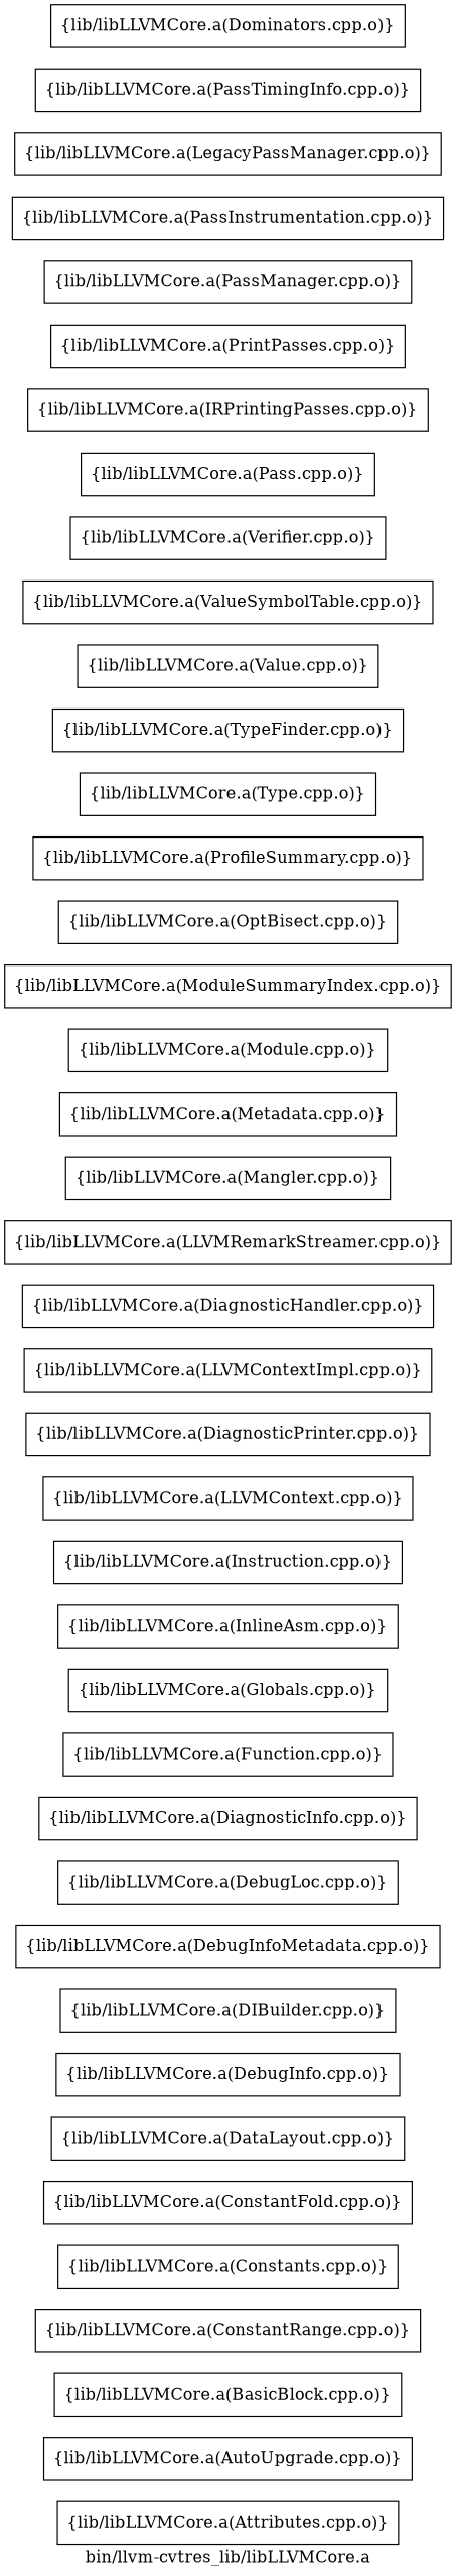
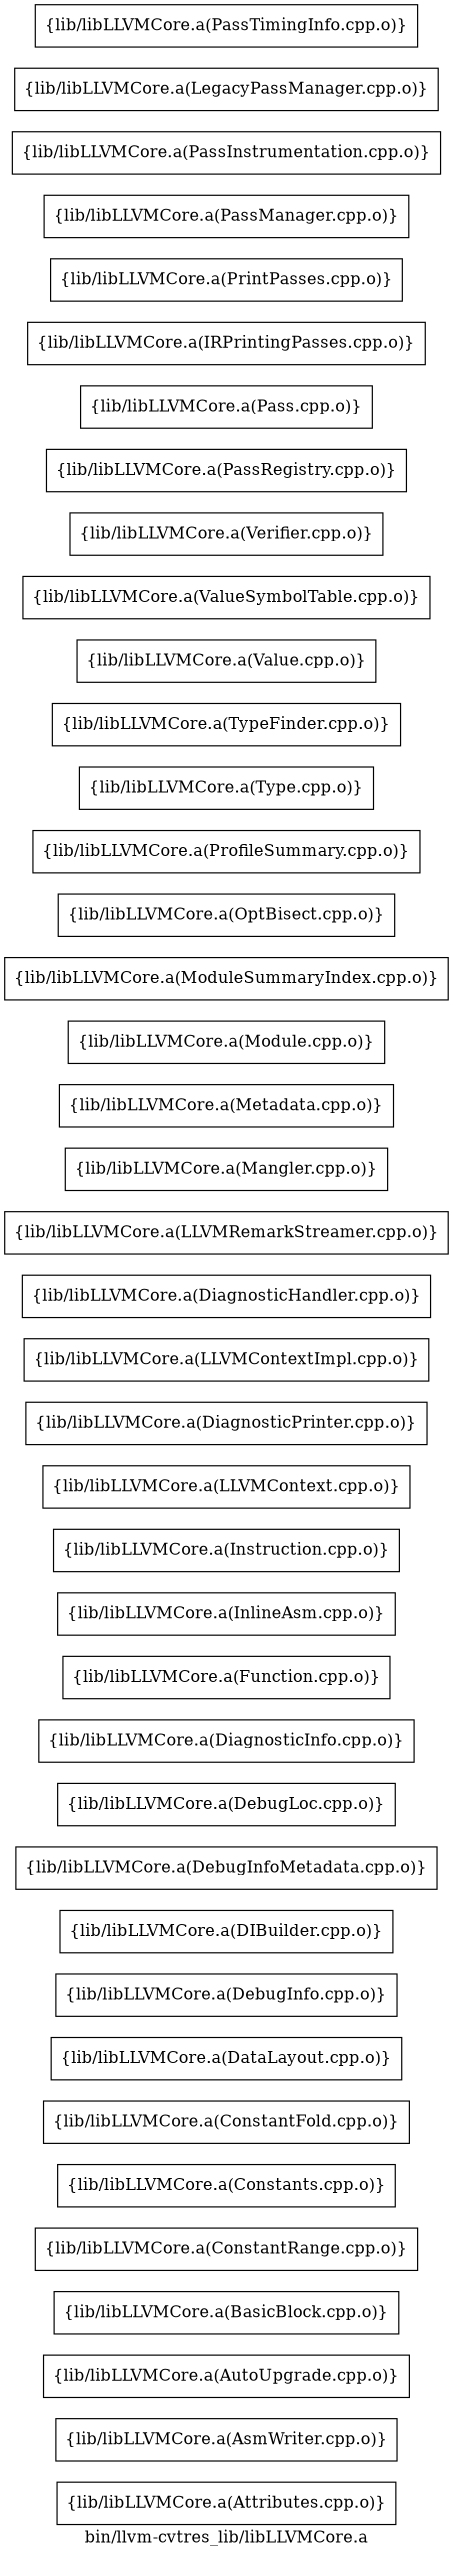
  digraph {
    label="bin/llvm-cvtres_lib/libLLVMCore.a"
    rankdir=LR
    node [group=0 shape=box]
    n1 [label="{lib/libLLVMCore.a(Attributes.cpp.o)}"]
+   n2 [label="{lib/libLLVMCore.a(AsmWriter.cpp.o)}"]
    n3 [label="{lib/libLLVMCore.a(AutoUpgrade.cpp.o)}"]
    n4 [label="{lib/libLLVMCore.a(BasicBlock.cpp.o)}"]
    n5 [label="{lib/libLLVMCore.a(ConstantRange.cpp.o)}"]
    n6 [label="{lib/libLLVMCore.a(Constants.cpp.o)}"]
    n7 [label="{lib/libLLVMCore.a(ConstantFold.cpp.o)}"]
    n8 [label="{lib/libLLVMCore.a(DataLayout.cpp.o)}"]
    n9 [label="{lib/libLLVMCore.a(DebugInfo.cpp.o)}"]
    n10 [label="{lib/libLLVMCore.a(DIBuilder.cpp.o)}"]
    n11 [label="{lib/libLLVMCore.a(DebugInfoMetadata.cpp.o)}"]
    n12 [label="{lib/libLLVMCore.a(DebugLoc.cpp.o)}"]
    n13 [label="{lib/libLLVMCore.a(DiagnosticInfo.cpp.o)}"]
    n14 [label="{lib/libLLVMCore.a(Function.cpp.o)}"]
-   n15 [label="{lib/libLLVMCore.a(Globals.cpp.o)}"]
    n16 [label="{lib/libLLVMCore.a(InlineAsm.cpp.o)}"]
    n17 [label="{lib/libLLVMCore.a(Instruction.cpp.o)}"]
    n18 [label="{lib/libLLVMCore.a(LLVMContext.cpp.o)}"]
    n19 [label="{lib/libLLVMCore.a(DiagnosticPrinter.cpp.o)}"]
    n20 [label="{lib/libLLVMCore.a(LLVMContextImpl.cpp.o)}"]
    n21 [label="{lib/libLLVMCore.a(DiagnosticHandler.cpp.o)}"]
    n22 [label="{lib/libLLVMCore.a(LLVMRemarkStreamer.cpp.o)}"]
    n23 [label="{lib/libLLVMCore.a(Mangler.cpp.o)}"]
    n24 [label="{lib/libLLVMCore.a(Metadata.cpp.o)}"]
    n25 [label="{lib/libLLVMCore.a(Module.cpp.o)}"]
    n26 [label="{lib/libLLVMCore.a(ModuleSummaryIndex.cpp.o)}"]
    n27 [label="{lib/libLLVMCore.a(OptBisect.cpp.o)}"]
    n28 [label="{lib/libLLVMCore.a(ProfileSummary.cpp.o)}"]
    n29 [label="{lib/libLLVMCore.a(Type.cpp.o)}"]
    n30 [label="{lib/libLLVMCore.a(TypeFinder.cpp.o)}"]
    n31 [label="{lib/libLLVMCore.a(Value.cpp.o)}"]
    n32 [label="{lib/libLLVMCore.a(ValueSymbolTable.cpp.o)}"]
    n33 [label="{lib/libLLVMCore.a(Verifier.cpp.o)}"]
+   n34 [label="{lib/libLLVMCore.a(PassRegistry.cpp.o)}"]
    n35 [label="{lib/libLLVMCore.a(Pass.cpp.o)}"]
    n36 [label="{lib/libLLVMCore.a(IRPrintingPasses.cpp.o)}"]
    n37 [label="{lib/libLLVMCore.a(PrintPasses.cpp.o)}"]
    n38 [label="{lib/libLLVMCore.a(PassManager.cpp.o)}"]
    n39 [label="{lib/libLLVMCore.a(PassInstrumentation.cpp.o)}"]
    n40 [label="{lib/libLLVMCore.a(LegacyPassManager.cpp.o)}"]
    n41 [label="{lib/libLLVMCore.a(PassTimingInfo.cpp.o)}"]
-   n42 [label="{lib/libLLVMCore.a(Dominators.cpp.o)}"]
  }
